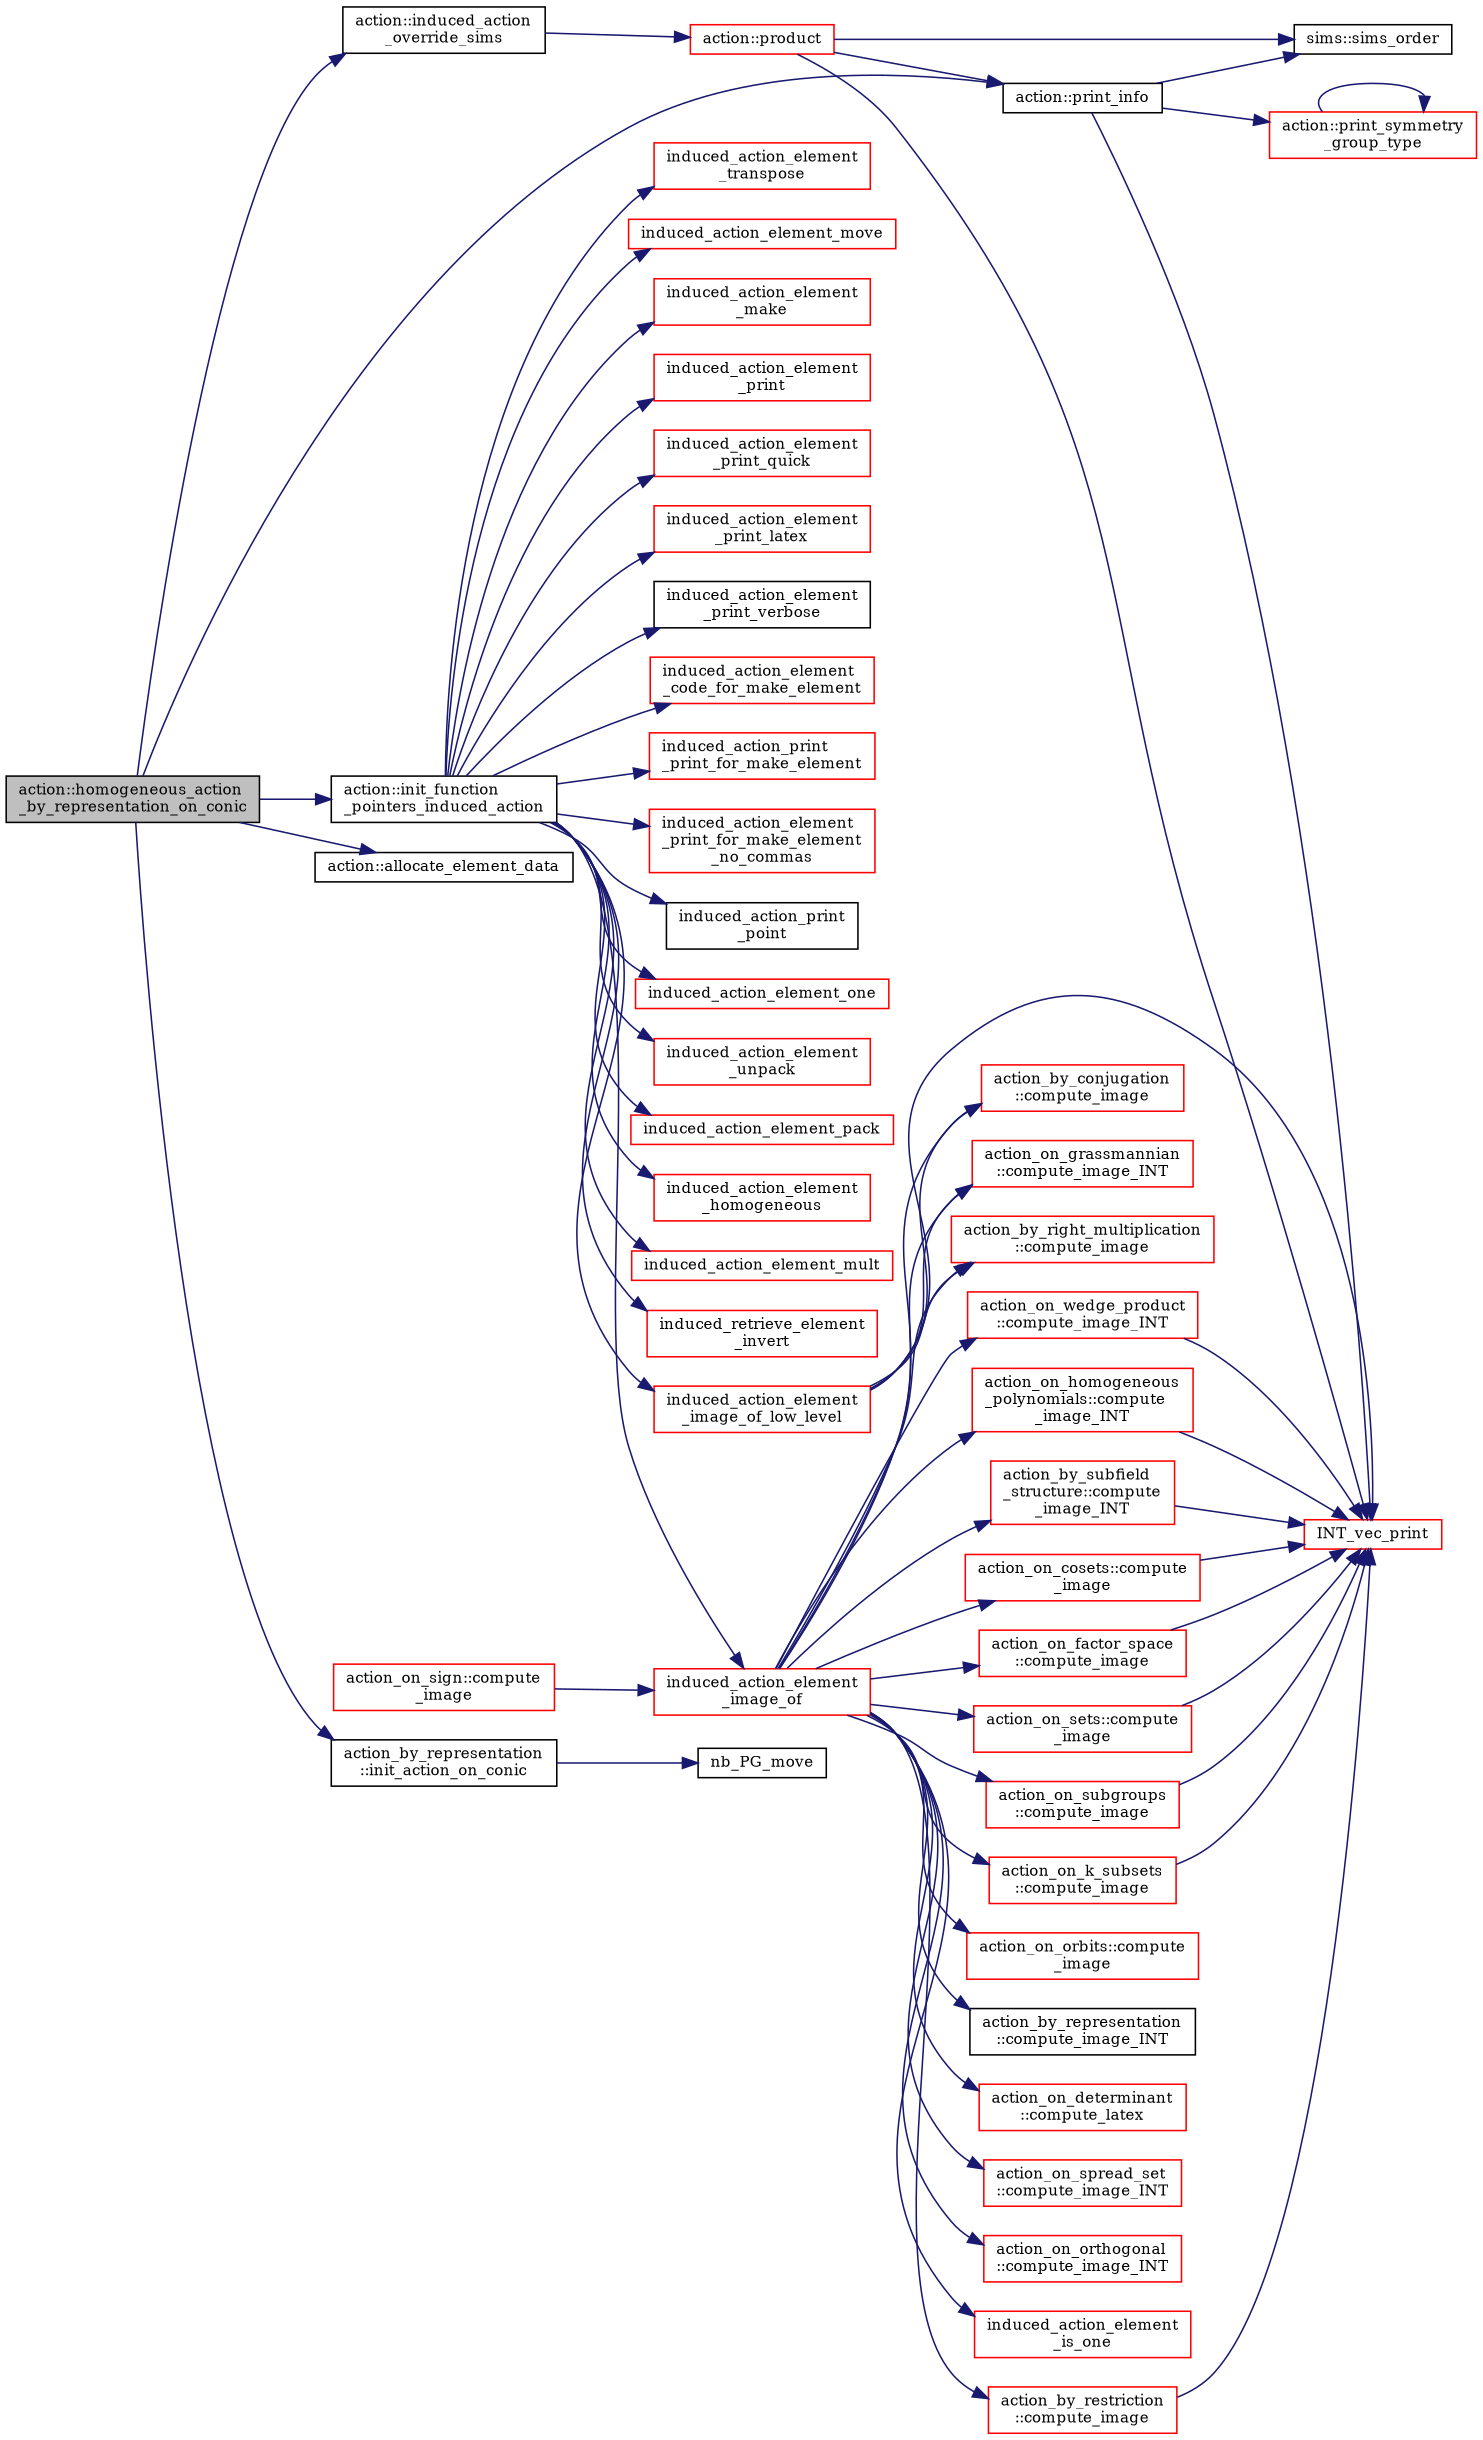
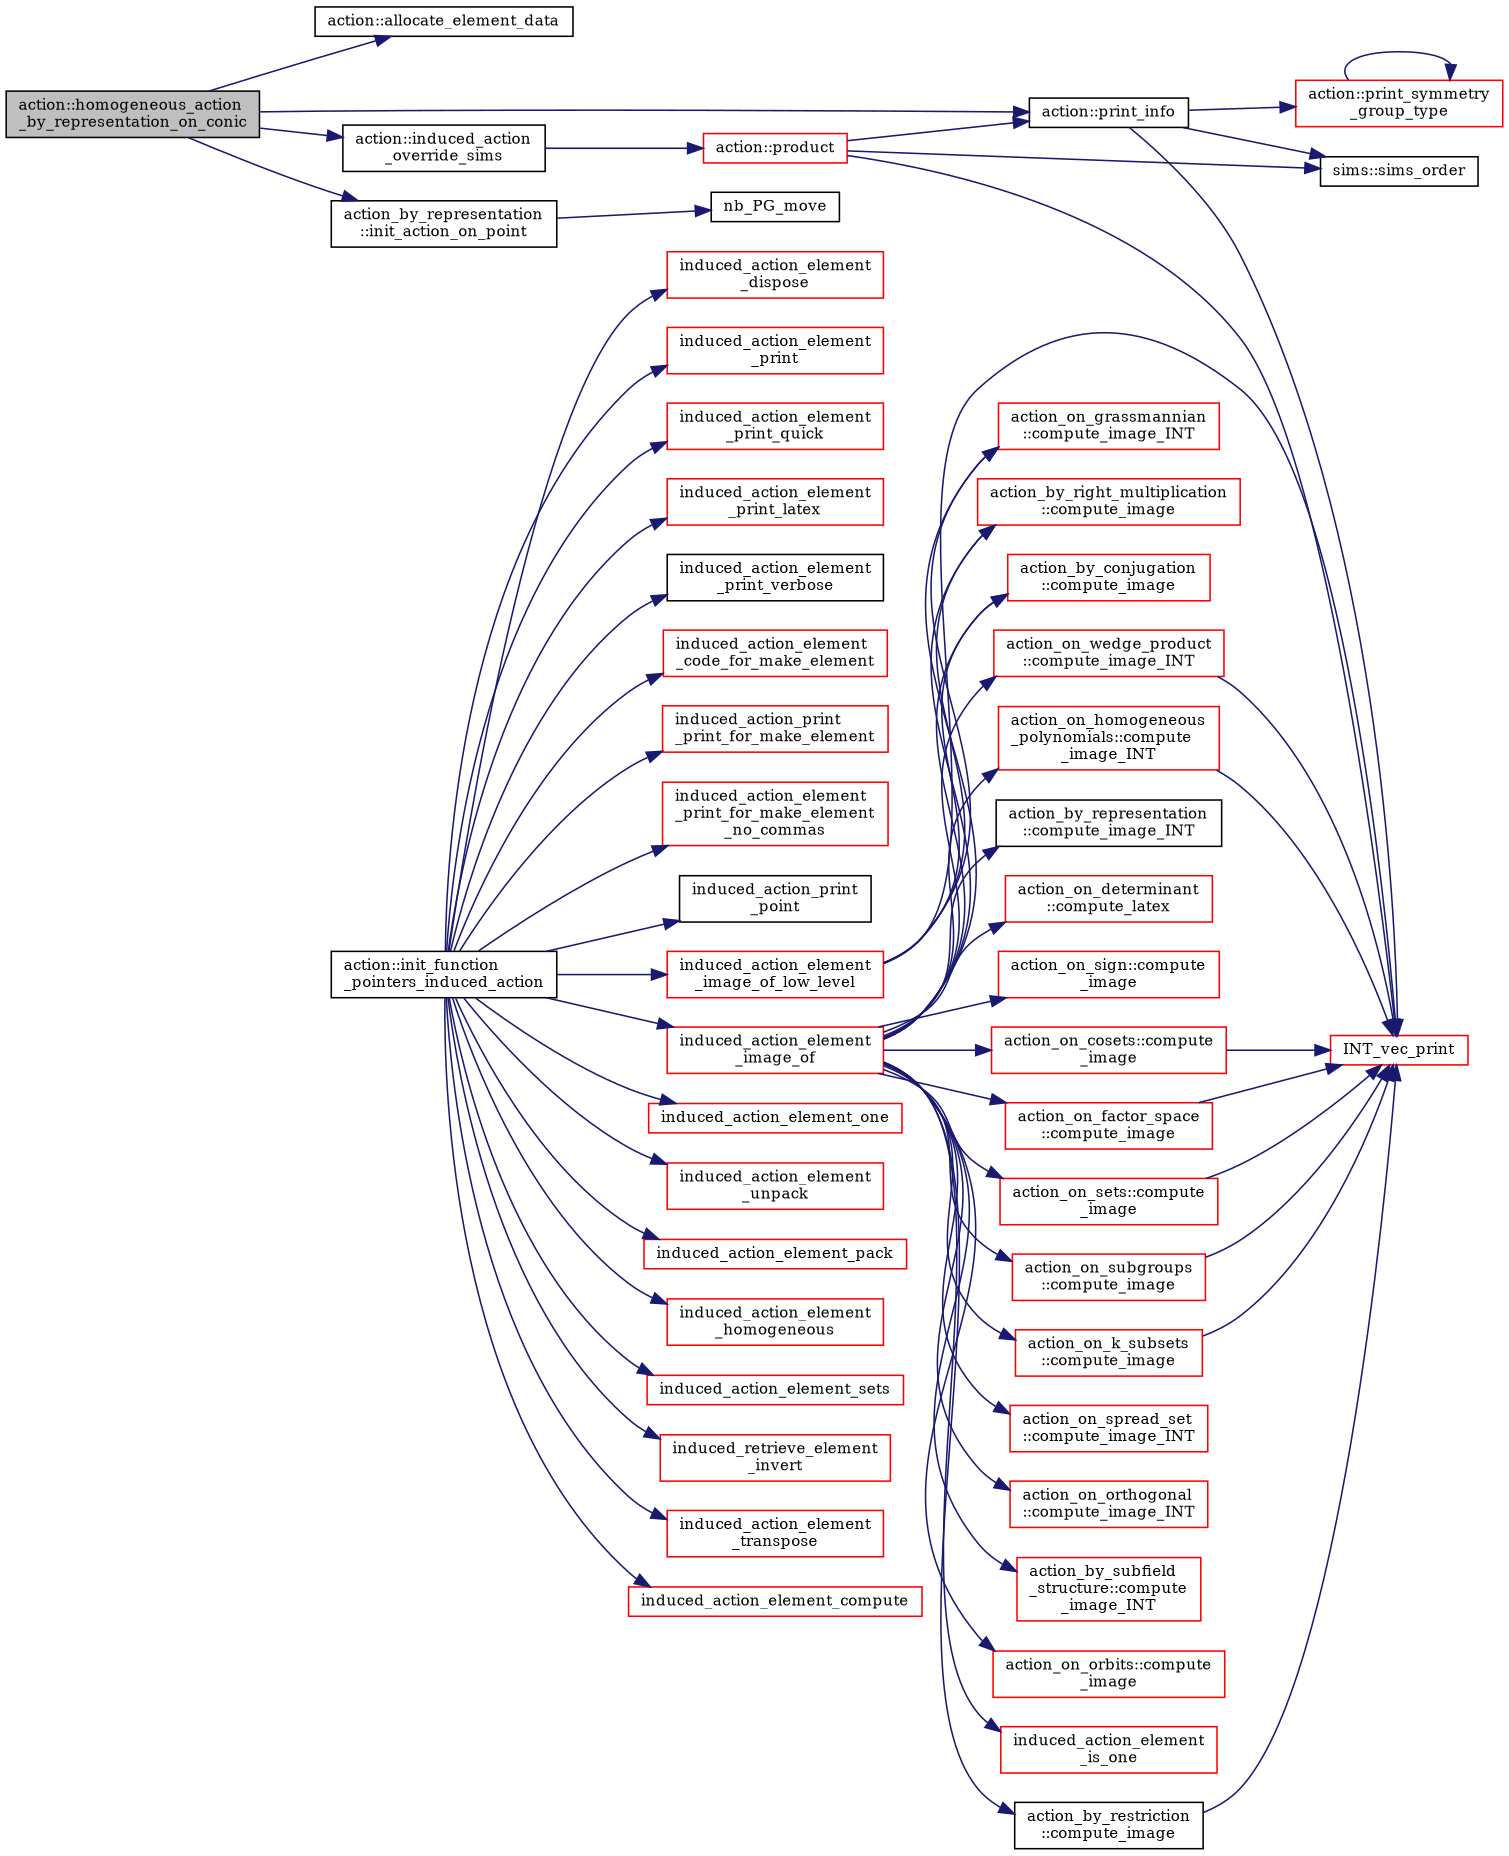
  digraph {
    fontname="DejaVu Serif"
    rankdir=LR
    node [color=red fillcolor=white fontname="DejaVu Serif" fontsize=10 shape=record style=filled]
    edge [color=midnightblue fontname="DejaVu Serif" fontsize=10 labelfontname=Helvetica labelfontsize=10 style=solid]
    n1 [color=black fillcolor=grey75 fontcolor=black height=0.2 label="action::homogeneous_action\l_by_representation_on_conic" width=0.4]
-   n2 [color=black height=0.2 label="action_by_representation\l::init_action_on_conic" width=0.4]
+   n2 [color=black height=0.2 label="action_by_representation\l::init_action_on_point" width=0.4]
    n3 [color=black height=0.2 label="action::init_function\l_pointers_induced_action" width=0.4]
    n4 [color=black height=0.2 label="action::allocate_element_data" width=0.4]
    n5 [color=black height=0.2 label="action::induced_action\l_override_sims" width=0.4]
    n6 [color=black height=0.2 label="action::print_info" width=0.4]
    n7 [color=black height=0.2 label=nb_PG_move width=0.4]
    n8 [height=0.2 label="induced_action_element\l_image_of" width=0.4]
    n9 [height=0.2 label="induced_action_element\l_image_of_low_level" width=0.4]
    n10 [height=0.2 label=induced_action_element_one width=0.4]
    n11 [height=0.2 label="induced_action_element\l_unpack" width=0.4]
    n12 [height=0.2 label=induced_action_element_pack width=0.4]
    n13 [height=0.2 label="induced_action_element\l_homogeneous" width=0.4]
-   n14 [height=0.2 label=induced_action_element_mult width=0.4]
+   n14 [height=0.2 label=induced_action_element_sets width=0.4]
    n15 [height=0.2 label="induced_retrieve_element\l_invert" width=0.4]
    n16 [height=0.2 label="induced_action_element\l_transpose" width=0.4]
-   n17 [height=0.2 label=induced_action_element_move width=0.4]
-   n18 [height=0.2 label="induced_action_element\l_make" width=0.4]
+   n17 [height=0.2 label=induced_action_element_compute width=0.4]
+   n18 [height=0.2 label="induced_action_element\l_dispose" width=0.4]
    n19 [height=0.2 label="induced_action_element\l_print" width=0.4]
    n20 [height=0.2 label="induced_action_element\l_print_quick" width=0.4]
    n21 [height=0.2 label="induced_action_element\l_print_latex" width=0.4]
    n22 [color=black height=0.2 label="induced_action_element\l_print_verbose" width=0.4]
    n23 [height=0.2 label="induced_action_element\l_code_for_make_element" width=0.4]
    n24 [height=0.2 label="induced_action_print\l_print_for_make_element" width=0.4]
    n25 [height=0.2 label="induced_action_element\l_print_for_make_element\l_no_commas" width=0.4]
    n26 [color=black height=0.2 label="induced_action_print\l_point" width=0.4]
    n27 [height=0.2 label="action::product" width=0.4]
    n28 [height=0.2 label=INT_vec_print width=0.4]
    n29 [color=black height=0.2 label="sims::sims_order" width=0.4]
    n30 [height=0.2 label="action::print_symmetry\l_group_type" width=0.4]
    n31 [height=0.2 label="induced_action_element\l_is_one" width=0.4]
    n32 [height=0.2 label="action_by_right_multiplication\l::compute_image" width=0.4]
-   n33 [height=0.2 label="action_by_restriction\l::compute_image" width=0.4]
+   n33 [color=black height=0.2 label="action_by_restriction\l::compute_image" width=0.4]
    n34 [height=0.2 label="action_by_conjugation\l::compute_image" width=0.4]
    n35 [color=black height=0.2 label="action_by_representation\l::compute_image_INT" width=0.4]
    n36 [height=0.2 label="action_on_determinant\l::compute_latex" width=0.4]
    n37 [height=0.2 label="action_on_sign::compute\l_image" width=0.4]
    n38 [height=0.2 label="action_on_grassmannian\l::compute_image_INT" width=0.4]
    n39 [height=0.2 label="action_on_spread_set\l::compute_image_INT" width=0.4]
    n40 [height=0.2 label="action_on_orthogonal\l::compute_image_INT" width=0.4]
    n41 [height=0.2 label="action_on_wedge_product\l::compute_image_INT" width=0.4]
    n42 [height=0.2 label="action_on_homogeneous\l_polynomials::compute\l_image_INT" width=0.4]
    n43 [height=0.2 label="action_by_subfield\l_structure::compute\l_image_INT" width=0.4]
    n44 [height=0.2 label="action_on_cosets::compute\l_image" width=0.4]
    n45 [height=0.2 label="action_on_factor_space\l::compute_image" width=0.4]
    n46 [height=0.2 label="action_on_sets::compute\l_image" width=0.4]
    n47 [height=0.2 label="action_on_subgroups\l::compute_image" width=0.4]
    n48 [height=0.2 label="action_on_k_subsets\l::compute_image" width=0.4]
    n49 [height=0.2 label="action_on_orbits::compute\l_image" width=0.4]
    n1 -> n2
-   n1 -> n3
    n1 -> n4
    n1 -> n5
    n1 -> n6
    n2 -> n7
    n3 -> n8
    n3 -> n9
    n3 -> n10
    n3 -> n11
    n3 -> n12
    n3 -> n13
    n3 -> n14
    n3 -> n15
    n3 -> n16
    n3 -> n17
    n3 -> n18
    n3 -> n19
    n3 -> n20
    n3 -> n21
    n3 -> n22
    n3 -> n23
    n3 -> n24
    n3 -> n25
    n3 -> n26
    n5 -> n27
    n6 -> n28
    n6 -> n29
    n6 -> n30
    n8 -> n31
    n8 -> n32
    n8 -> n33
    n8 -> n34
    n8 -> n35
    n8 -> n36
-   n37 -> n8
+   n8 -> n37
    n8 -> n38
    n8 -> n39
    n8 -> n40
    n8 -> n41
    n8 -> n42
    n8 -> n43
    n8 -> n44
    n8 -> n45
    n8 -> n46
    n8 -> n47
    n8 -> n48
    n8 -> n49
    n9 -> n28
    n9 -> n32
    n9 -> n34
    n9 -> n38
    n27 -> n6
    n27 -> n28
    n27 -> n29
    n30 -> n30
    n33 -> n28
    n41 -> n28
    n42 -> n28
-   n43 -> n28
    n44 -> n28
    n45 -> n28
    n46 -> n28
    n47 -> n28
    n48 -> n28
  }
